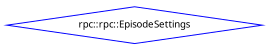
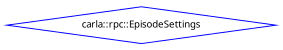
  digraph {
    rankdir=LR
    fontname="Noto Sans"
-   n1 [color=blue fillcolor=white fontname="Noto Sans" fontsize=10 height=0.2 label="rpc::rpc::EpisodeSettings" shape=diamond style=filled width=0.4]
+   n1 [color=blue fillcolor=white fontname="Noto Sans" fontsize=10 height=0.2 label="carla::rpc::EpisodeSettings" shape=diamond style=filled width=0.4]
  }
